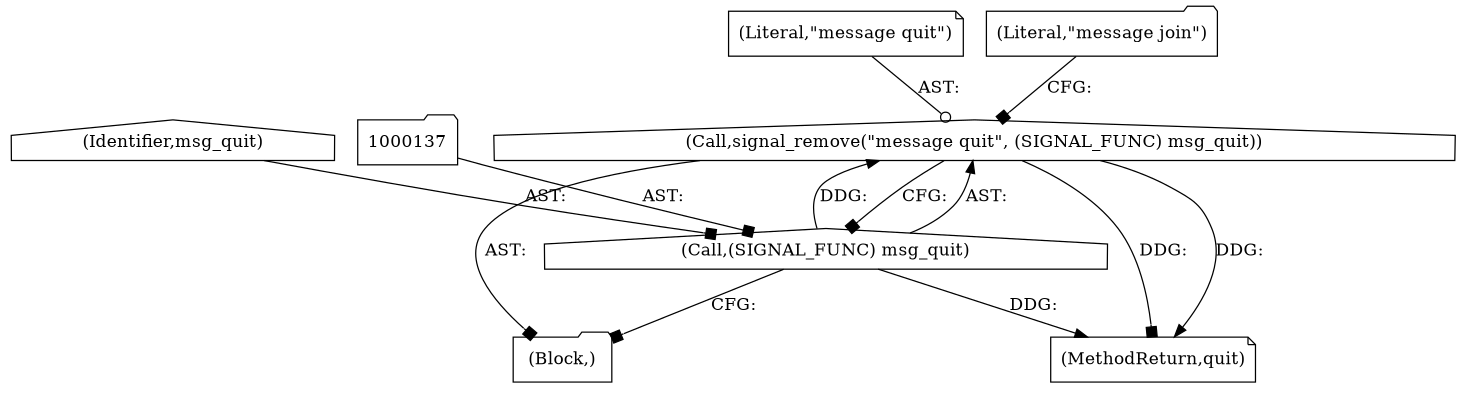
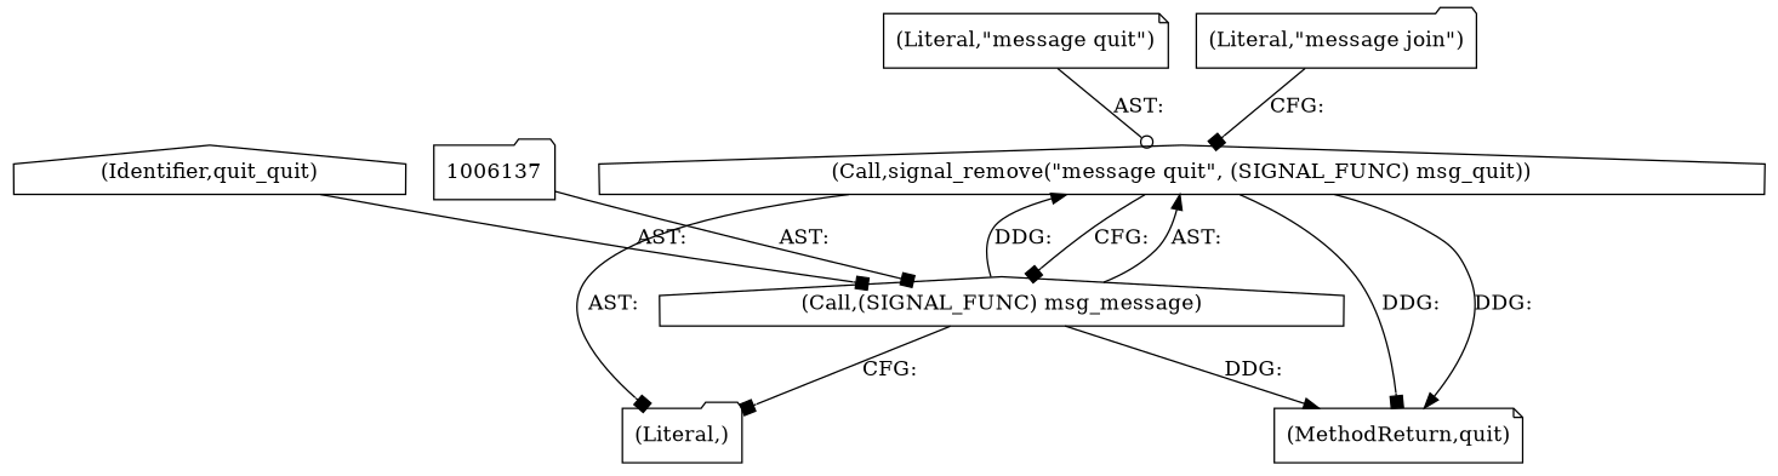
  digraph {
    node [shape=house]
    edge [arrowhead=box]
    n1 [label="(Call,signal_remove(\"message quit\", (SIGNAL_FUNC) msg_quit))"]
-   n2 [label="(Call,(SIGNAL_FUNC) msg_quit)"]
+   n2 [label="(Call,(SIGNAL_FUNC) msg_message)"]
    n3 [label="(MethodReturn,quit)" shape=note]
-   n4 [label="(Block,)" shape=folder]
-   n5 [label="(Identifier,msg_quit)"]
+   n4 [label="(Literal,)" shape=folder]
+   n5 [label="(Identifier,quit_quit)"]
    n6 [label="(Literal,\"message quit\")" shape=note]
    n7 [label="(Literal,\"message join\")" shape=folder]
-   1000137 [shape=folder]
+   1000137 [shape=folder label=1006137]
    n1 -> n2 [label="CFG: "]
    n1 -> n3 [arrowhead=normal label="DDG: "]
    n1 -> n3 [label="DDG: "]
    n1 -> n4 [label="AST: "]
    n2 -> n1 [arrowhead=normal label="AST: "]
    n2 -> n1 [arrowhead=normal label="DDG: "]
    n2 -> n3 [arrowhead=normal label="DDG: "]
    n2 -> n4 [label="CFG: "]
    n5 -> n2 [label="AST: "]
    n6 -> n1 [arrowhead=odot label="AST: "]
    n7 -> n1 [label="CFG: "]
    1000137 -> n2 [label="AST: "]
  }
